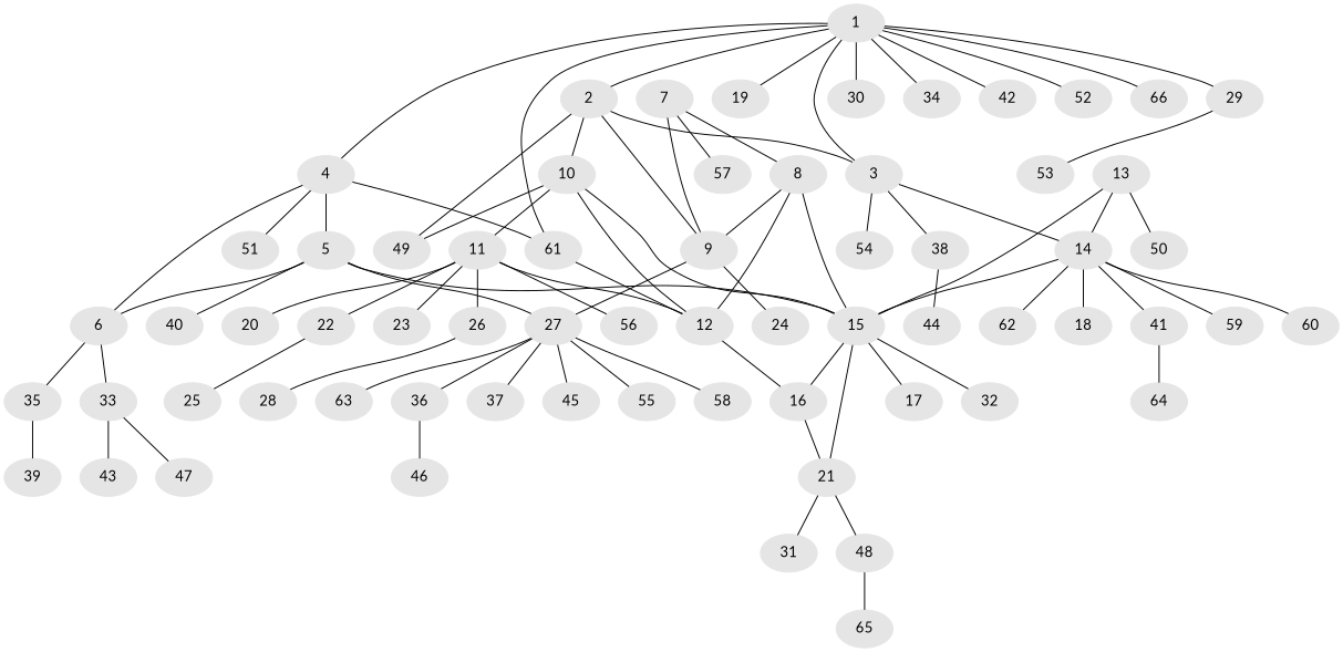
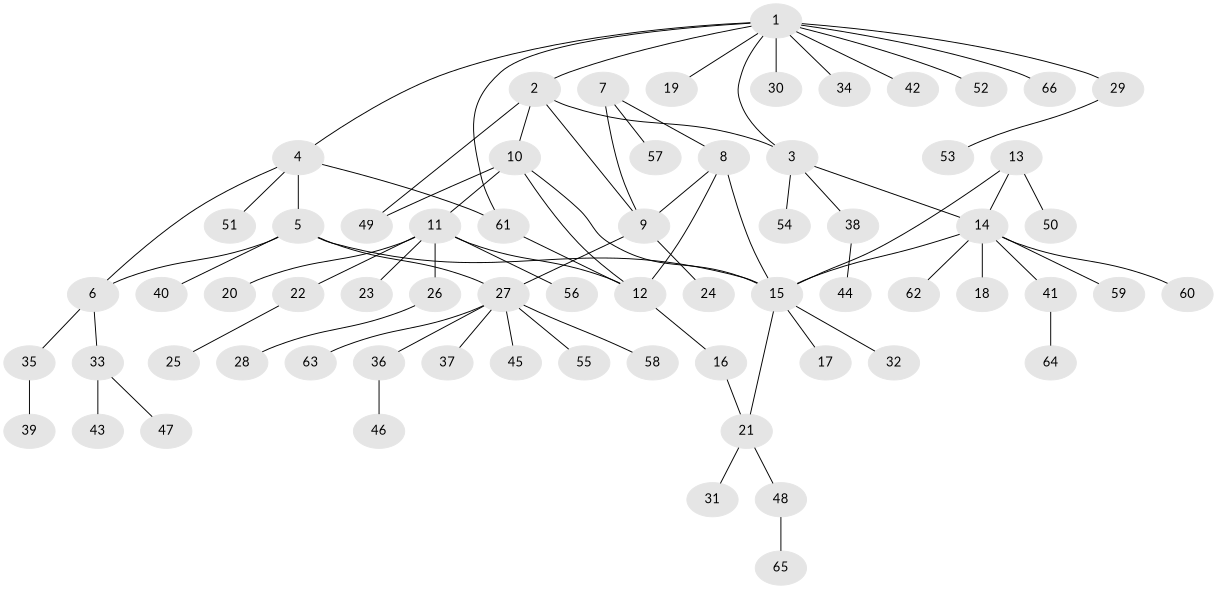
  graph {
    fontname=Lato
    node [color=gray90 fontname=Lato style=filled]
    edge [fontname=Lato]
    1
    2
    3
    4
    19
    29
    30
    34
    42
    52
    61
    66
    9
    10
    49
    14
    38
    54
    5
    6
    51
    53
    12
    27
    24
    15
    11
    18
    41
    59
    60
    62
    44
    40
    33
    35
    8
    16
    17
    21
    32
    36
    37
    45
    55
    58
    63
    43
    47
    39
    7
    57
    20
    22
    23
    26
    56
    25
    28
    13
    50
    64
    31
    48
    65
    46
    1 -- 2
    1 -- 3
    1 -- 4
    1 -- 19
    1 -- 29
    1 -- 30
    1 -- 34
    1 -- 42
    1 -- 52
    1 -- 61
    1 -- 66
    2 -- 3
    2 -- 9
    2 -- 10
    2 -- 49
    3 -- 14
    3 -- 38
    3 -- 54
    4 -- 61
    4 -- 5
    4 -- 6
    4 -- 51
    29 -- 53
    61 -- 12
    9 -- 27
    9 -- 24
    10 -- 49
    10 -- 12
    10 -- 15
    10 -- 11
    14 -- 15
    14 -- 18
    14 -- 41
    14 -- 59
    14 -- 60
    14 -- 62
    38 -- 44
    5 -- 6
    5 -- 27
    5 -- 15
    5 -- 40
    6 -- 33
    6 -- 35
    12 -- 16
    27 -- 36
    27 -- 37
    27 -- 45
    27 -- 55
    27 -- 58
    27 -- 63
-   15 -- 16
    15 -- 17
    15 -- 21
    15 -- 32
    11 -- 12
    11 -- 20
    11 -- 22
    11 -- 23
    11 -- 26
    11 -- 56
    41 -- 64
    33 -- 43
    33 -- 47
    35 -- 39
    8 -- 9
    8 -- 12
    8 -- 15
    16 -- 21
    21 -- 31
    21 -- 48
    36 -- 46
    7 -- 9
    7 -- 8
    7 -- 57
    22 -- 25
    26 -- 28
    13 -- 14
    13 -- 15
    13 -- 50
    48 -- 65
  }
